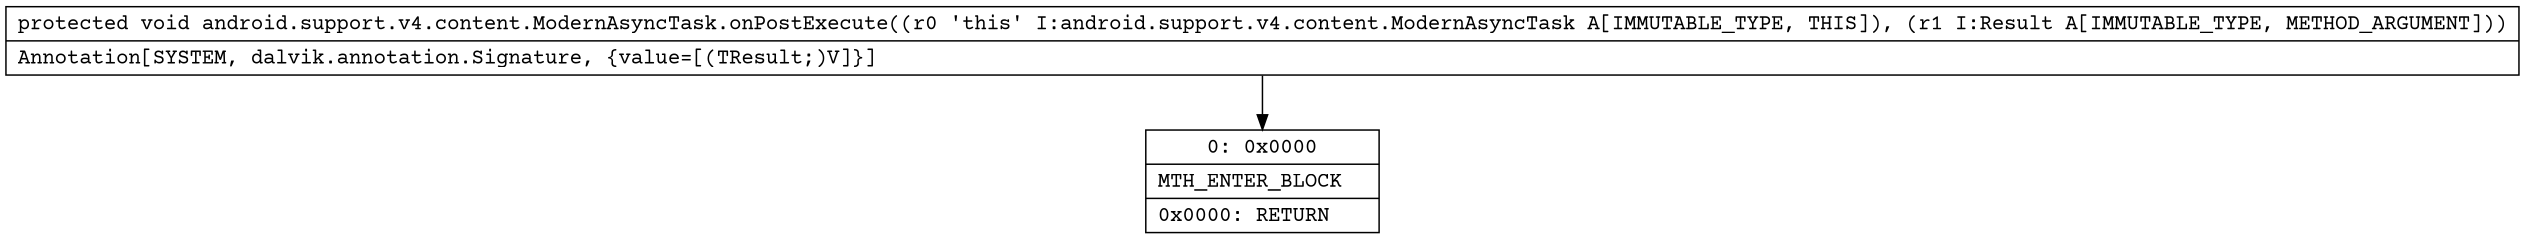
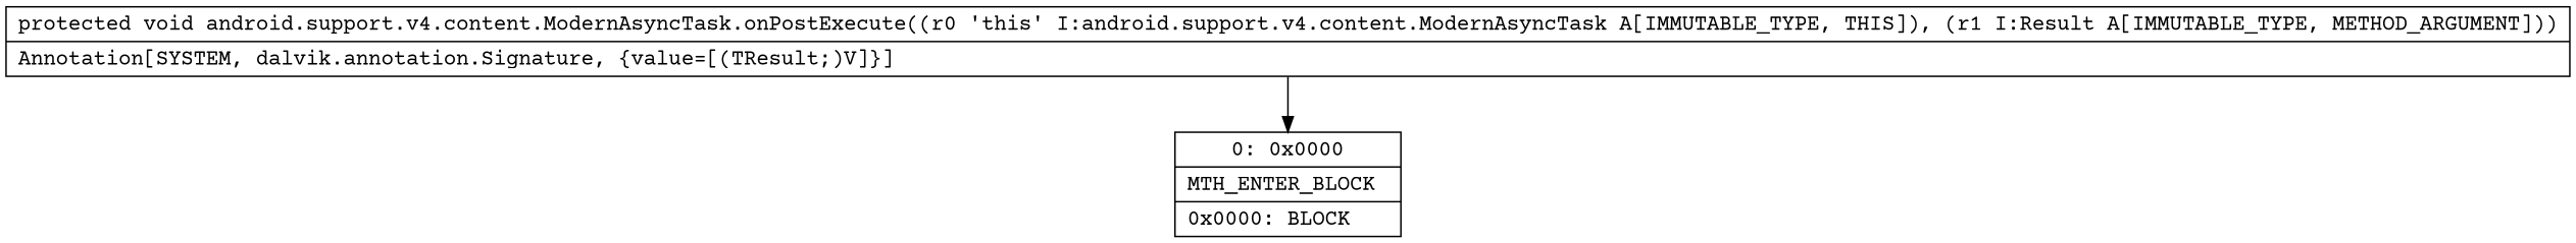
  digraph {
    fontname="Courier Prime"
    node [shape=record fontname="Courier Prime"]
-   n1 [label="{0\:\ 0x0000|MTH_ENTER_BLOCK\l|0x0000: RETURN   \l}"]
+   n1 [label="{0\:\ 0x0000|MTH_ENTER_BLOCK\l|0x0000: BLOCK   \l}"]
    n2 [label="{protected void android.support.v4.content.ModernAsyncTask.onPostExecute((r0 'this' I:android.support.v4.content.ModernAsyncTask A[IMMUTABLE_TYPE, THIS]), (r1 I:Result A[IMMUTABLE_TYPE, METHOD_ARGUMENT]))  | Annotation[SYSTEM, dalvik.annotation.Signature, \{value=[(TResult;)V]\}]\l}"]
    n2 -> n1 [fontname="Courier Prime"]
  }
